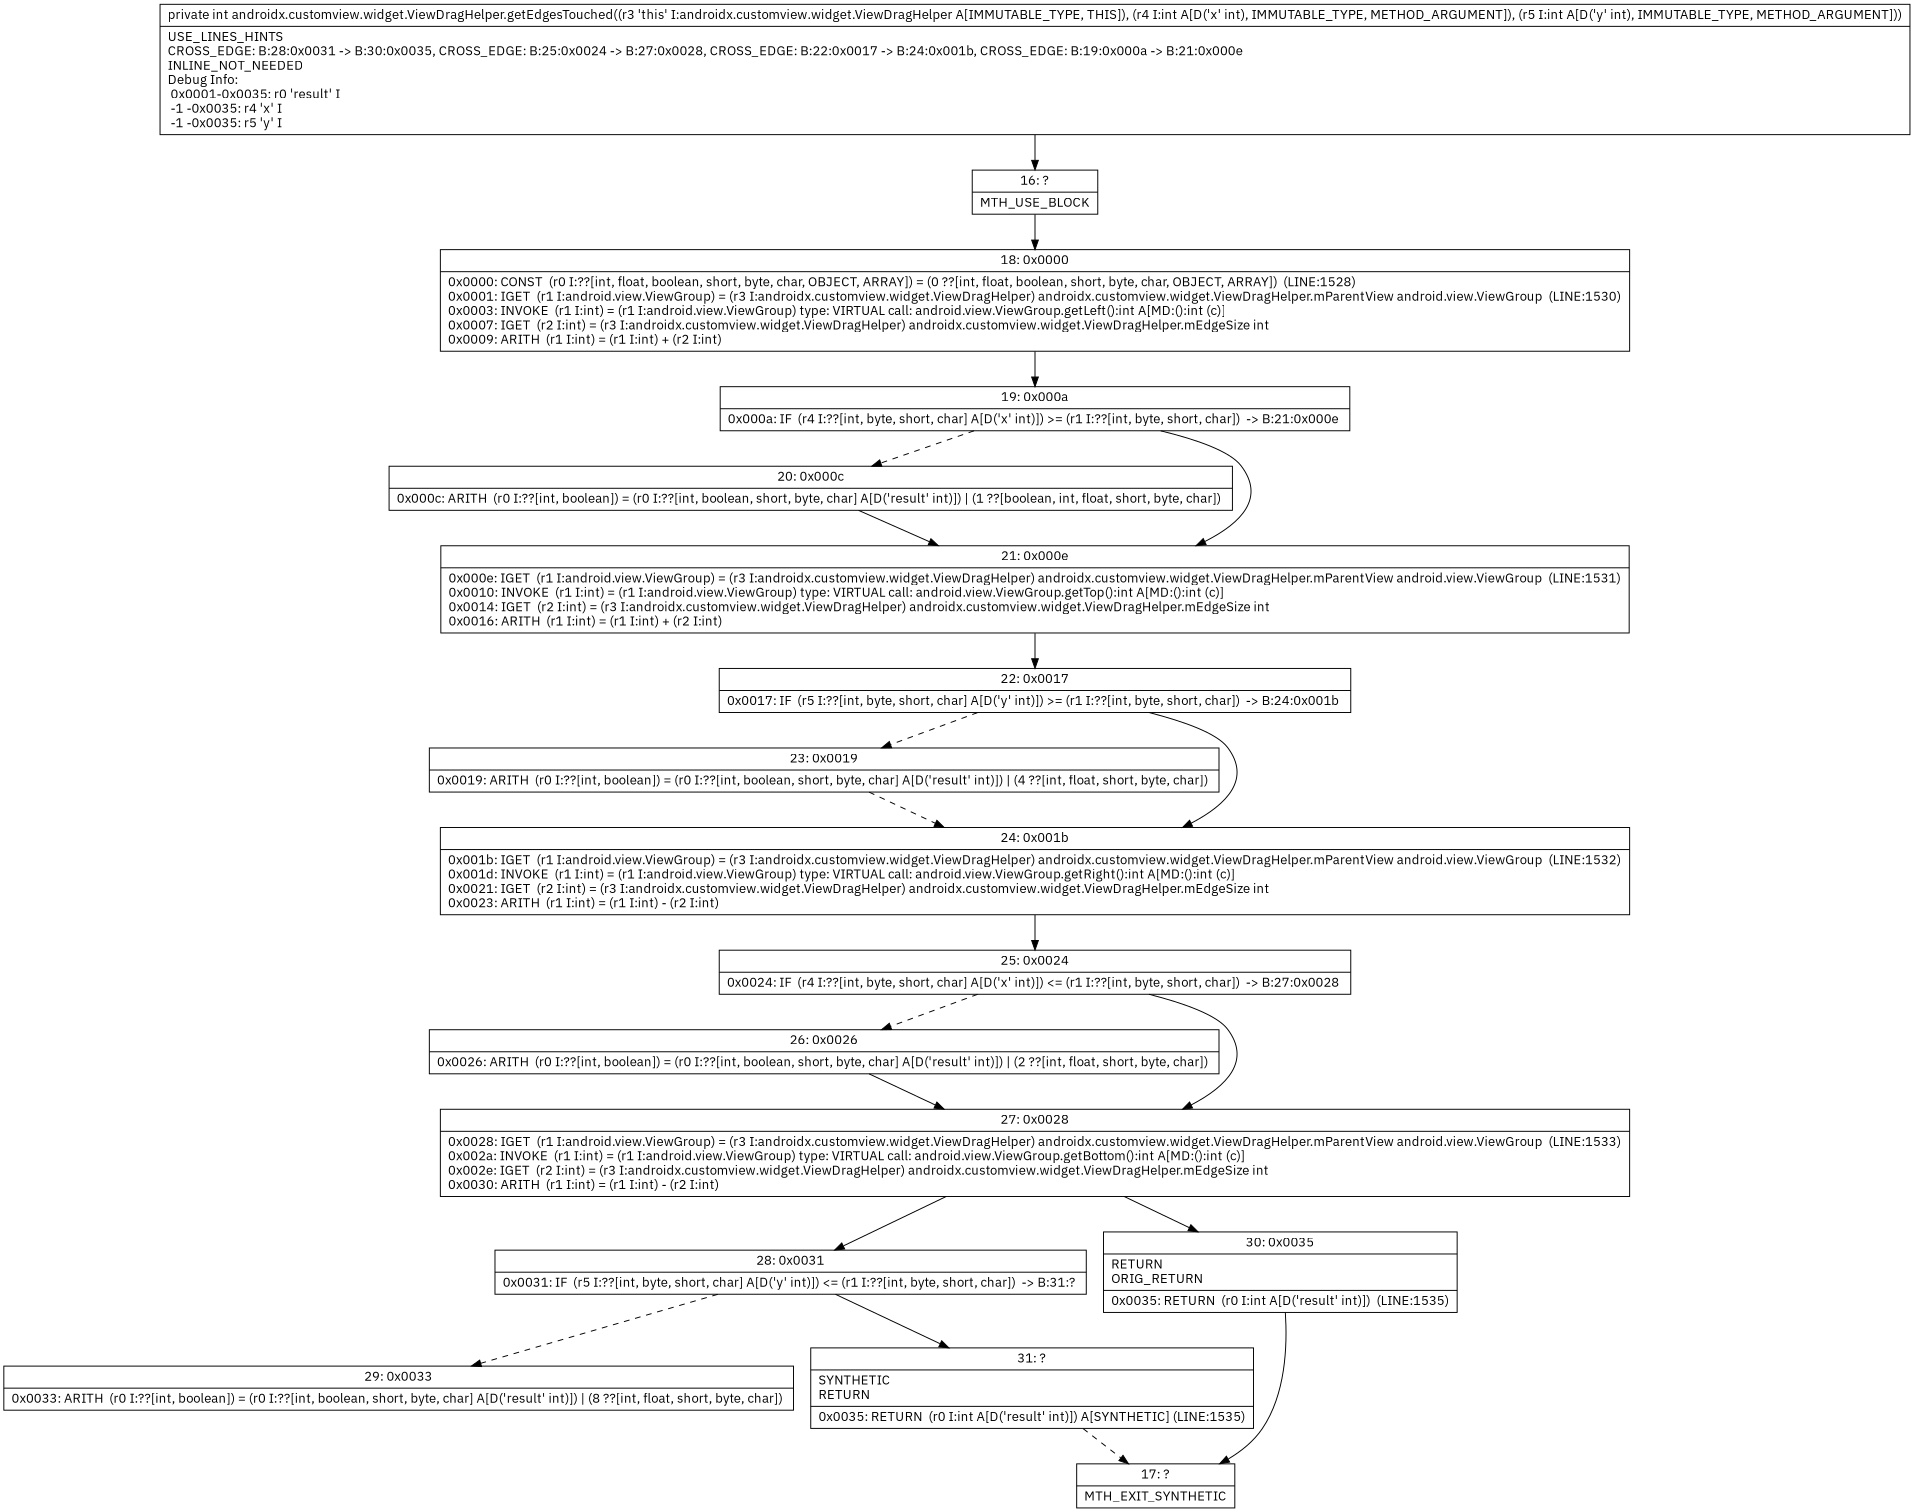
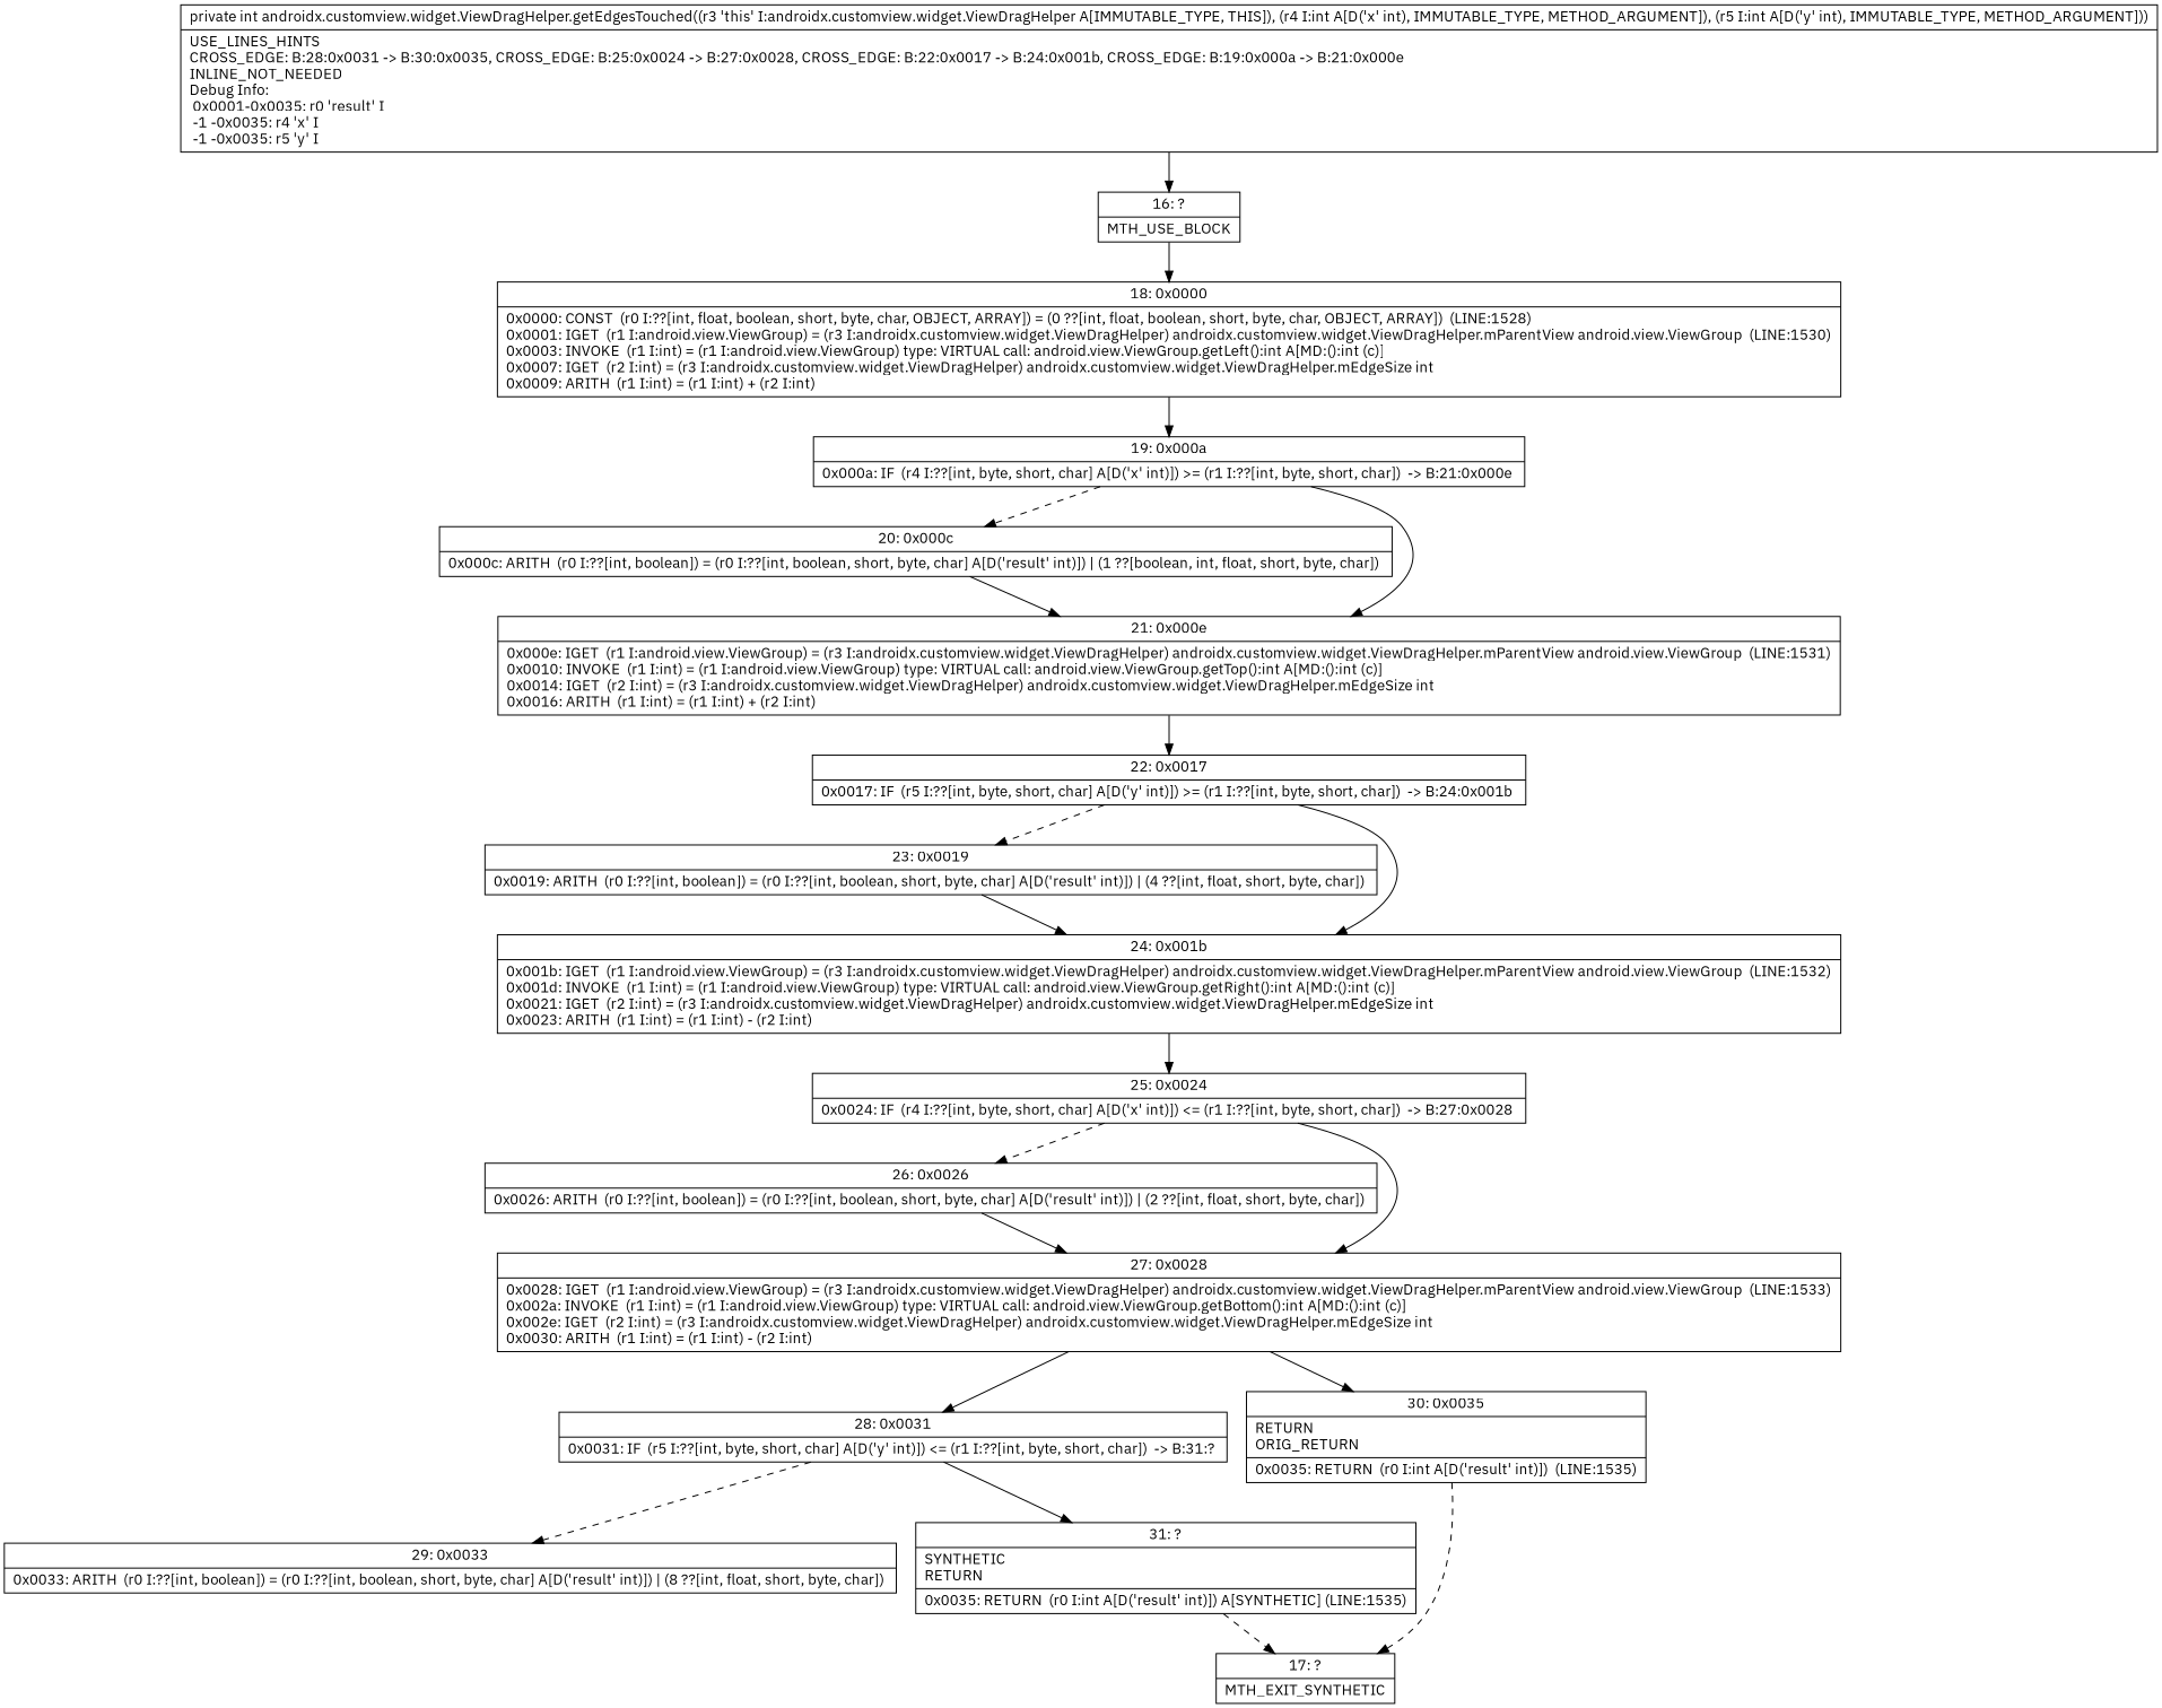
  digraph {
    fontname="IBM Plex Sans"
    node [fontname="IBM Plex Sans" shape=record]
    edge [fontname="IBM Plex Sans"]
    n1 [label="{16\:\ ?|MTH_USE_BLOCK\l}"]
    n2 [label="{18\:\ 0x0000|0x0000: CONST  (r0 I:??[int, float, boolean, short, byte, char, OBJECT, ARRAY]) = (0 ??[int, float, boolean, short, byte, char, OBJECT, ARRAY])  (LINE:1528)\l0x0001: IGET  (r1 I:android.view.ViewGroup) = (r3 I:androidx.customview.widget.ViewDragHelper) androidx.customview.widget.ViewDragHelper.mParentView android.view.ViewGroup  (LINE:1530)\l0x0003: INVOKE  (r1 I:int) = (r1 I:android.view.ViewGroup) type: VIRTUAL call: android.view.ViewGroup.getLeft():int A[MD:():int (c)]\l0x0007: IGET  (r2 I:int) = (r3 I:androidx.customview.widget.ViewDragHelper) androidx.customview.widget.ViewDragHelper.mEdgeSize int \l0x0009: ARITH  (r1 I:int) = (r1 I:int) + (r2 I:int) \l}"]
    n3 [label="{19\:\ 0x000a|0x000a: IF  (r4 I:??[int, byte, short, char] A[D('x' int)]) \>= (r1 I:??[int, byte, short, char])  \-\> B:21:0x000e \l}"]
    n4 [label="{20\:\ 0x000c|0x000c: ARITH  (r0 I:??[int, boolean]) = (r0 I:??[int, boolean, short, byte, char] A[D('result' int)]) \| (1 ??[boolean, int, float, short, byte, char]) \l}"]
    n5 [label="{21\:\ 0x000e|0x000e: IGET  (r1 I:android.view.ViewGroup) = (r3 I:androidx.customview.widget.ViewDragHelper) androidx.customview.widget.ViewDragHelper.mParentView android.view.ViewGroup  (LINE:1531)\l0x0010: INVOKE  (r1 I:int) = (r1 I:android.view.ViewGroup) type: VIRTUAL call: android.view.ViewGroup.getTop():int A[MD:():int (c)]\l0x0014: IGET  (r2 I:int) = (r3 I:androidx.customview.widget.ViewDragHelper) androidx.customview.widget.ViewDragHelper.mEdgeSize int \l0x0016: ARITH  (r1 I:int) = (r1 I:int) + (r2 I:int) \l}"]
    n6 [label="{22\:\ 0x0017|0x0017: IF  (r5 I:??[int, byte, short, char] A[D('y' int)]) \>= (r1 I:??[int, byte, short, char])  \-\> B:24:0x001b \l}"]
    n7 [label="{23\:\ 0x0019|0x0019: ARITH  (r0 I:??[int, boolean]) = (r0 I:??[int, boolean, short, byte, char] A[D('result' int)]) \| (4 ??[int, float, short, byte, char]) \l}"]
    n8 [label="{24\:\ 0x001b|0x001b: IGET  (r1 I:android.view.ViewGroup) = (r3 I:androidx.customview.widget.ViewDragHelper) androidx.customview.widget.ViewDragHelper.mParentView android.view.ViewGroup  (LINE:1532)\l0x001d: INVOKE  (r1 I:int) = (r1 I:android.view.ViewGroup) type: VIRTUAL call: android.view.ViewGroup.getRight():int A[MD:():int (c)]\l0x0021: IGET  (r2 I:int) = (r3 I:androidx.customview.widget.ViewDragHelper) androidx.customview.widget.ViewDragHelper.mEdgeSize int \l0x0023: ARITH  (r1 I:int) = (r1 I:int) \- (r2 I:int) \l}"]
    n9 [label="{25\:\ 0x0024|0x0024: IF  (r4 I:??[int, byte, short, char] A[D('x' int)]) \<= (r1 I:??[int, byte, short, char])  \-\> B:27:0x0028 \l}"]
    n10 [label="{26\:\ 0x0026|0x0026: ARITH  (r0 I:??[int, boolean]) = (r0 I:??[int, boolean, short, byte, char] A[D('result' int)]) \| (2 ??[int, float, short, byte, char]) \l}"]
    n11 [label="{27\:\ 0x0028|0x0028: IGET  (r1 I:android.view.ViewGroup) = (r3 I:androidx.customview.widget.ViewDragHelper) androidx.customview.widget.ViewDragHelper.mParentView android.view.ViewGroup  (LINE:1533)\l0x002a: INVOKE  (r1 I:int) = (r1 I:android.view.ViewGroup) type: VIRTUAL call: android.view.ViewGroup.getBottom():int A[MD:():int (c)]\l0x002e: IGET  (r2 I:int) = (r3 I:androidx.customview.widget.ViewDragHelper) androidx.customview.widget.ViewDragHelper.mEdgeSize int \l0x0030: ARITH  (r1 I:int) = (r1 I:int) \- (r2 I:int) \l}"]
    n12 [label="{28\:\ 0x0031|0x0031: IF  (r5 I:??[int, byte, short, char] A[D('y' int)]) \<= (r1 I:??[int, byte, short, char])  \-\> B:31:? \l}"]
    n13 [label="{30\:\ 0x0035|RETURN\lORIG_RETURN\l|0x0035: RETURN  (r0 I:int A[D('result' int)])  (LINE:1535)\l}"]
    n14 [label="{29\:\ 0x0033|0x0033: ARITH  (r0 I:??[int, boolean]) = (r0 I:??[int, boolean, short, byte, char] A[D('result' int)]) \| (8 ??[int, float, short, byte, char]) \l}"]
    n15 [label="{31\:\ ?|SYNTHETIC\lRETURN\l|0x0035: RETURN  (r0 I:int A[D('result' int)]) A[SYNTHETIC] (LINE:1535)\l}"]
    n16 [label="{17\:\ ?|MTH_EXIT_SYNTHETIC\l}"]
    n17 [label="{private int androidx.customview.widget.ViewDragHelper.getEdgesTouched((r3 'this' I:androidx.customview.widget.ViewDragHelper A[IMMUTABLE_TYPE, THIS]), (r4 I:int A[D('x' int), IMMUTABLE_TYPE, METHOD_ARGUMENT]), (r5 I:int A[D('y' int), IMMUTABLE_TYPE, METHOD_ARGUMENT]))  | USE_LINES_HINTS\lCROSS_EDGE: B:28:0x0031 \-\> B:30:0x0035, CROSS_EDGE: B:25:0x0024 \-\> B:27:0x0028, CROSS_EDGE: B:22:0x0017 \-\> B:24:0x001b, CROSS_EDGE: B:19:0x000a \-\> B:21:0x000e\lINLINE_NOT_NEEDED\lDebug Info:\l  0x0001\-0x0035: r0 'result' I\l  \-1 \-0x0035: r4 'x' I\l  \-1 \-0x0035: r5 'y' I\l}"]
    n1 -> n2
    n2 -> n3
    n3 -> n4 [style=dashed]
    n3 -> n5
    n4 -> n5
    n5 -> n6
    n6 -> n7 [style=dashed]
    n6 -> n8
-   n7 -> n8 [style=dashed]
+   n7 -> n8
    n8 -> n9
    n9 -> n10 [style=dashed]
    n9 -> n11
    n10 -> n11
    n11 -> n12
    n11 -> n13
    n12 -> n14 [style=dashed]
    n12 -> n15
-   n13 -> n16
+   n13 -> n16 [style=dashed]
    n15 -> n16 [style=dashed]
    n17 -> n1
  }
